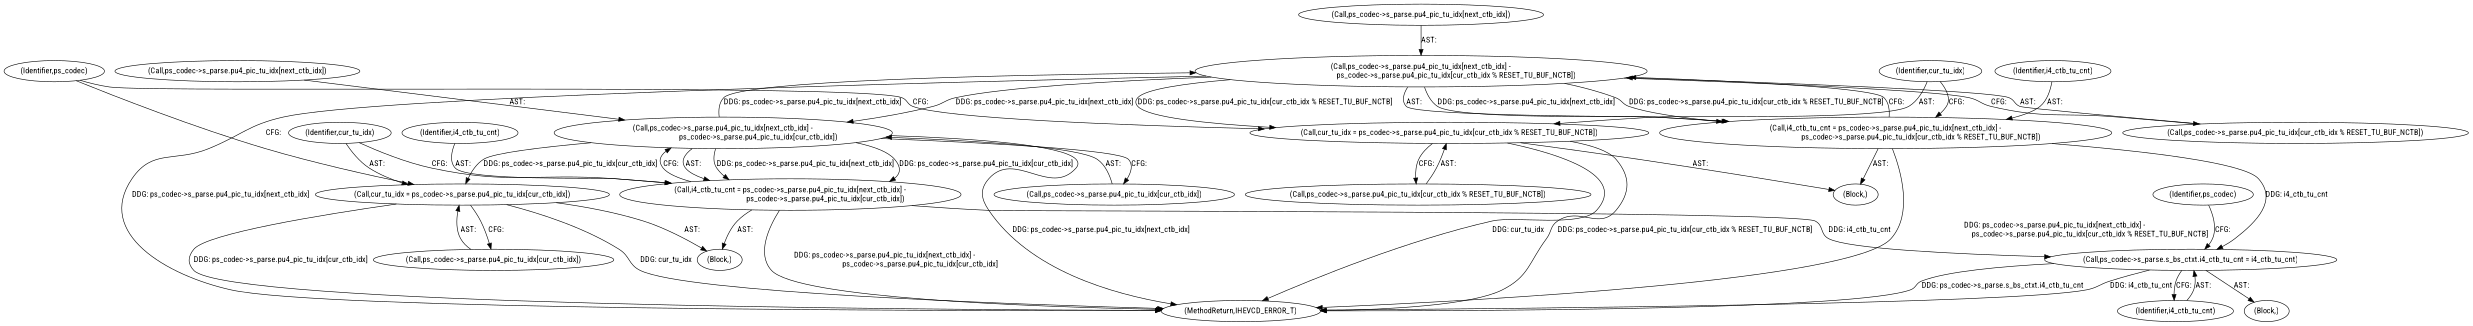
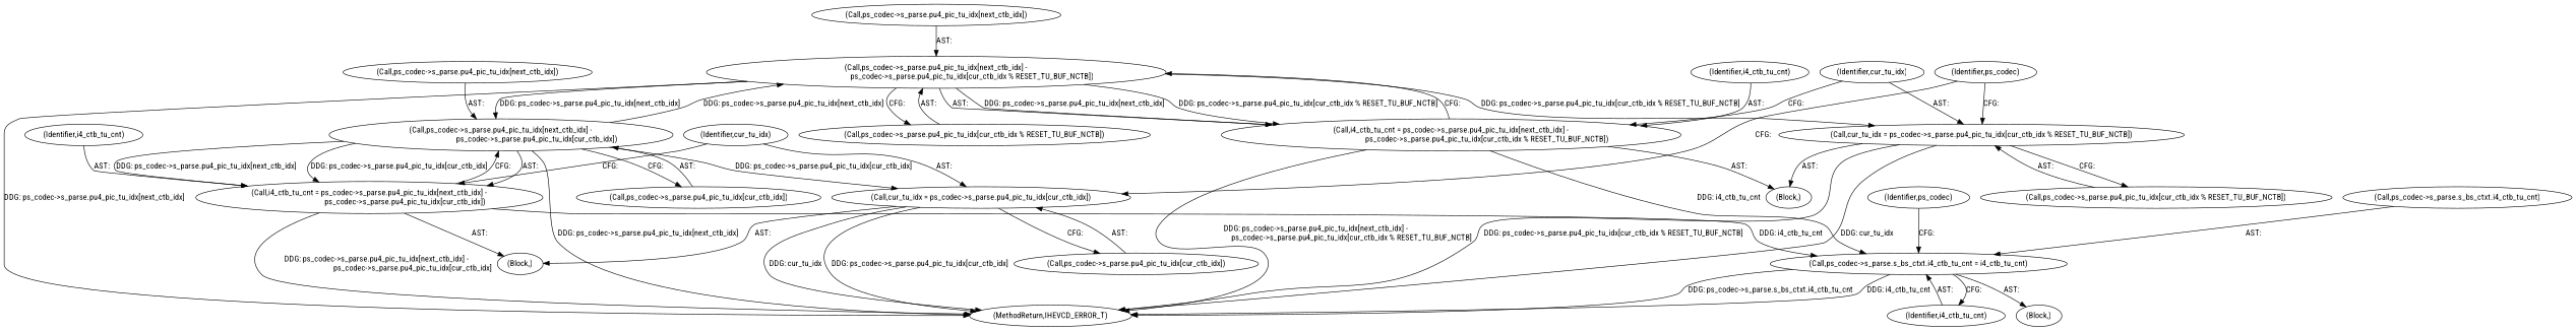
  digraph {
    fontname="Roboto Condensed"
    node [fontname="Roboto Condensed"]
    edge [fontname="Roboto Condensed"]
    n1 [label="(Call,ps_codec->s_parse.pu4_pic_tu_idx[next_ctb_idx] -\n                                        ps_codec->s_parse.pu4_pic_tu_idx[cur_ctb_idx % RESET_TU_BUF_NCTB])"]
    n2 [label="(Call,ps_codec->s_parse.pu4_pic_tu_idx[next_ctb_idx] -\n                                        ps_codec->s_parse.pu4_pic_tu_idx[cur_ctb_idx])"]
    n3 [label="(Call,i4_ctb_tu_cnt = ps_codec->s_parse.pu4_pic_tu_idx[next_ctb_idx] -\n                                        ps_codec->s_parse.pu4_pic_tu_idx[cur_ctb_idx % RESET_TU_BUF_NCTB])"]
    n4 [label="(Call,cur_tu_idx = ps_codec->s_parse.pu4_pic_tu_idx[cur_ctb_idx % RESET_TU_BUF_NCTB])"]
    n5 [label="(MethodReturn,IHEVCD_ERROR_T)"]
    n6 [label="(Call,ps_codec->s_parse.pu4_pic_tu_idx[cur_ctb_idx % RESET_TU_BUF_NCTB])"]
    n7 [label="(Call,i4_ctb_tu_cnt = ps_codec->s_parse.pu4_pic_tu_idx[next_ctb_idx] -\n                                        ps_codec->s_parse.pu4_pic_tu_idx[cur_ctb_idx])"]
    n8 [label="(Call,cur_tu_idx = ps_codec->s_parse.pu4_pic_tu_idx[cur_ctb_idx])"]
    n9 [label="(Call,ps_codec->s_parse.pu4_pic_tu_idx[cur_ctb_idx])"]
    n10 [label="(Call,ps_codec->s_parse.s_bs_ctxt.i4_ctb_tu_cnt = i4_ctb_tu_cnt)"]
    n11 [label="(Block,)"]
    n12 [label="(Identifier,i4_ctb_tu_cnt)"]
    n13 [label="(Block,)"]
    n14 [label="(Call,ps_codec->s_parse.pu4_pic_tu_idx[cur_ctb_idx % RESET_TU_BUF_NCTB])"]
    n15 [label="(Block,)"]
    n16 [label="(Call,ps_codec->s_parse.pu4_pic_tu_idx[cur_ctb_idx])"]
    n17 [label="(Call,ps_codec->s_parse.pu4_pic_tu_idx[next_ctb_idx])"]
    n18 [label="(Call,ps_codec->s_parse.pu4_pic_tu_idx[next_ctb_idx])"]
    n19 [label="(Identifier,cur_tu_idx)"]
    n20 [label="(Identifier,i4_ctb_tu_cnt)"]
    n21 [label="(Identifier,ps_codec)"]
    n22 [label="(Identifier,cur_tu_idx)"]
    n23 [label="(Identifier,i4_ctb_tu_cnt)"]
+   n24 [label="(Call,ps_codec->s_parse.s_bs_ctxt.i4_ctb_tu_cnt)"]
    n25 [label="(Identifier,ps_codec)"]
    n1 -> n2 [label="DDG: ps_codec->s_parse.pu4_pic_tu_idx[next_ctb_idx]"]
    n1 -> n3 [label="AST: "]
    n1 -> n3 [label="DDG: ps_codec->s_parse.pu4_pic_tu_idx[next_ctb_idx]"]
    n1 -> n3 [label="DDG: ps_codec->s_parse.pu4_pic_tu_idx[cur_ctb_idx % RESET_TU_BUF_NCTB]"]
    n1 -> n4 [label="DDG: ps_codec->s_parse.pu4_pic_tu_idx[cur_ctb_idx % RESET_TU_BUF_NCTB]"]
    n1 -> n5 [label="DDG: ps_codec->s_parse.pu4_pic_tu_idx[next_ctb_idx]"]
    n1 -> n6 [label="CFG: "]
    n2 -> n1 [label="DDG: ps_codec->s_parse.pu4_pic_tu_idx[next_ctb_idx]"]
    n2 -> n5 [label="DDG: ps_codec->s_parse.pu4_pic_tu_idx[next_ctb_idx]"]
    n2 -> n7 [label="AST: "]
    n2 -> n7 [label="DDG: ps_codec->s_parse.pu4_pic_tu_idx[next_ctb_idx]"]
    n2 -> n7 [label="DDG: ps_codec->s_parse.pu4_pic_tu_idx[cur_ctb_idx]"]
    n2 -> n8 [label="DDG: ps_codec->s_parse.pu4_pic_tu_idx[cur_ctb_idx]"]
    n2 -> n9 [label="CFG: "]
    n3 -> n1 [label="CFG: "]
    n3 -> n5 [label="DDG: ps_codec->s_parse.pu4_pic_tu_idx[next_ctb_idx] -\n                                        ps_codec->s_parse.pu4_pic_tu_idx[cur_ctb_idx % RESET_TU_BUF_NCTB]"]
    n3 -> n10 [label="DDG: i4_ctb_tu_cnt"]
    n3 -> n11 [label="AST: "]
    n4 -> n5 [label="DDG: ps_codec->s_parse.pu4_pic_tu_idx[cur_ctb_idx % RESET_TU_BUF_NCTB]"]
    n4 -> n5 [label="DDG: cur_tu_idx"]
    n4 -> n11 [label="AST: "]
    n4 -> n14 [label="CFG: "]
    n6 -> n1 [label="AST: "]
    n7 -> n2 [label="CFG: "]
    n7 -> n5 [label="DDG: ps_codec->s_parse.pu4_pic_tu_idx[next_ctb_idx] -\n                                        ps_codec->s_parse.pu4_pic_tu_idx[cur_ctb_idx]"]
    n7 -> n10 [label="DDG: i4_ctb_tu_cnt"]
    n7 -> n15 [label="AST: "]
    n8 -> n5 [label="DDG: ps_codec->s_parse.pu4_pic_tu_idx[cur_ctb_idx]"]
    n8 -> n5 [label="DDG: cur_tu_idx"]
    n8 -> n15 [label="AST: "]
    n8 -> n16 [label="CFG: "]
    n9 -> n2 [label="AST: "]
    n10 -> n5 [label="DDG: i4_ctb_tu_cnt"]
    n10 -> n5 [label="DDG: ps_codec->s_parse.s_bs_ctxt.i4_ctb_tu_cnt"]
    n10 -> n12 [label="CFG: "]
    n10 -> n13 [label="AST: "]
    n12 -> n10 [label="AST: "]
    n14 -> n4 [label="AST: "]
    n16 -> n8 [label="AST: "]
    n17 -> n2 [label="AST: "]
    n18 -> n1 [label="AST: "]
    n19 -> n7 [label="CFG: "]
    n19 -> n8 [label="AST: "]
    n20 -> n7 [label="AST: "]
    n21 -> n10 [label="CFG: "]
    n22 -> n3 [label="CFG: "]
    n22 -> n4 [label="AST: "]
    n23 -> n3 [label="AST: "]
+   n24 -> n10 [label="AST: "]
    n25 -> n4 [label="CFG: "]
    n25 -> n8 [label="CFG: "]
  }
